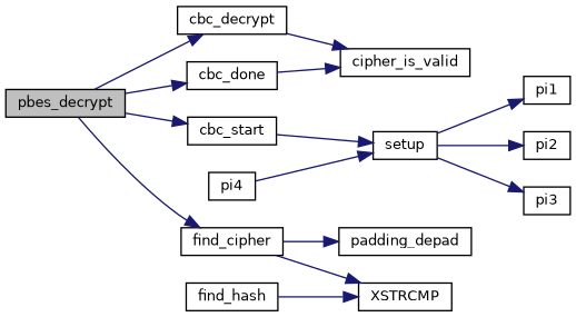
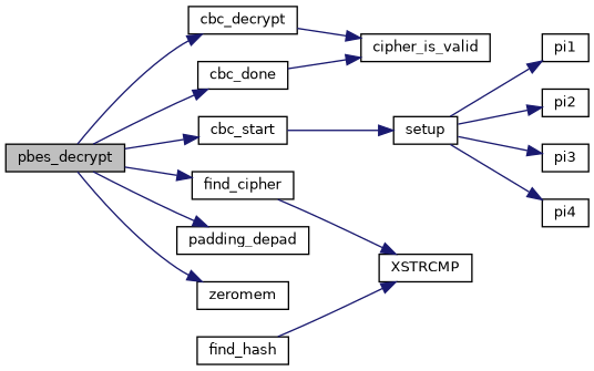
  digraph {
    rankdir=LR
    node [color=black fillcolor=white fontname=Helvetica fontsize=10 shape=record style=filled]
    edge [color=midnightblue fontname=Helvetica fontsize=10 labelfontname=Helvetica labelfontsize=10 style=solid]
    n1 [fillcolor=grey75 fontcolor=black height=0.2 label=pbes_decrypt width=0.4]
    n2 [height=0.2 label=cbc_decrypt width=0.4]
    n3 [height=0.2 label=cbc_done width=0.4]
    n4 [height=0.2 label=cbc_start width=0.4]
    n5 [height=0.2 label=find_cipher width=0.4]
    n6 [height=0.2 label=padding_depad width=0.4]
+   n7 [height=0.2 label=zeromem width=0.4]
    n8 [height=0.2 label=cipher_is_valid width=0.4]
    n9 [height=0.2 label=setup width=0.4]
    n10 [height=0.2 label=XSTRCMP width=0.4]
    n11 [height=0.2 label=find_hash width=0.4]
    n12 [height=0.2 label=pi1 width=0.4]
    n13 [height=0.2 label=pi2 width=0.4]
    n14 [height=0.2 label=pi3 width=0.4]
    n15 [height=0.2 label=pi4 width=0.4]
    n1 -> n2
    n1 -> n3
    n1 -> n4
    n1 -> n5
-   n5 -> n6
+   n1 -> n6
+   n1 -> n7
    n2 -> n8
    n3 -> n8
    n4 -> n9
    n5 -> n10
    n9 -> n12
    n9 -> n13
    n9 -> n14
-   n15 -> n9
+   n9 -> n15
    n11 -> n10
  }
